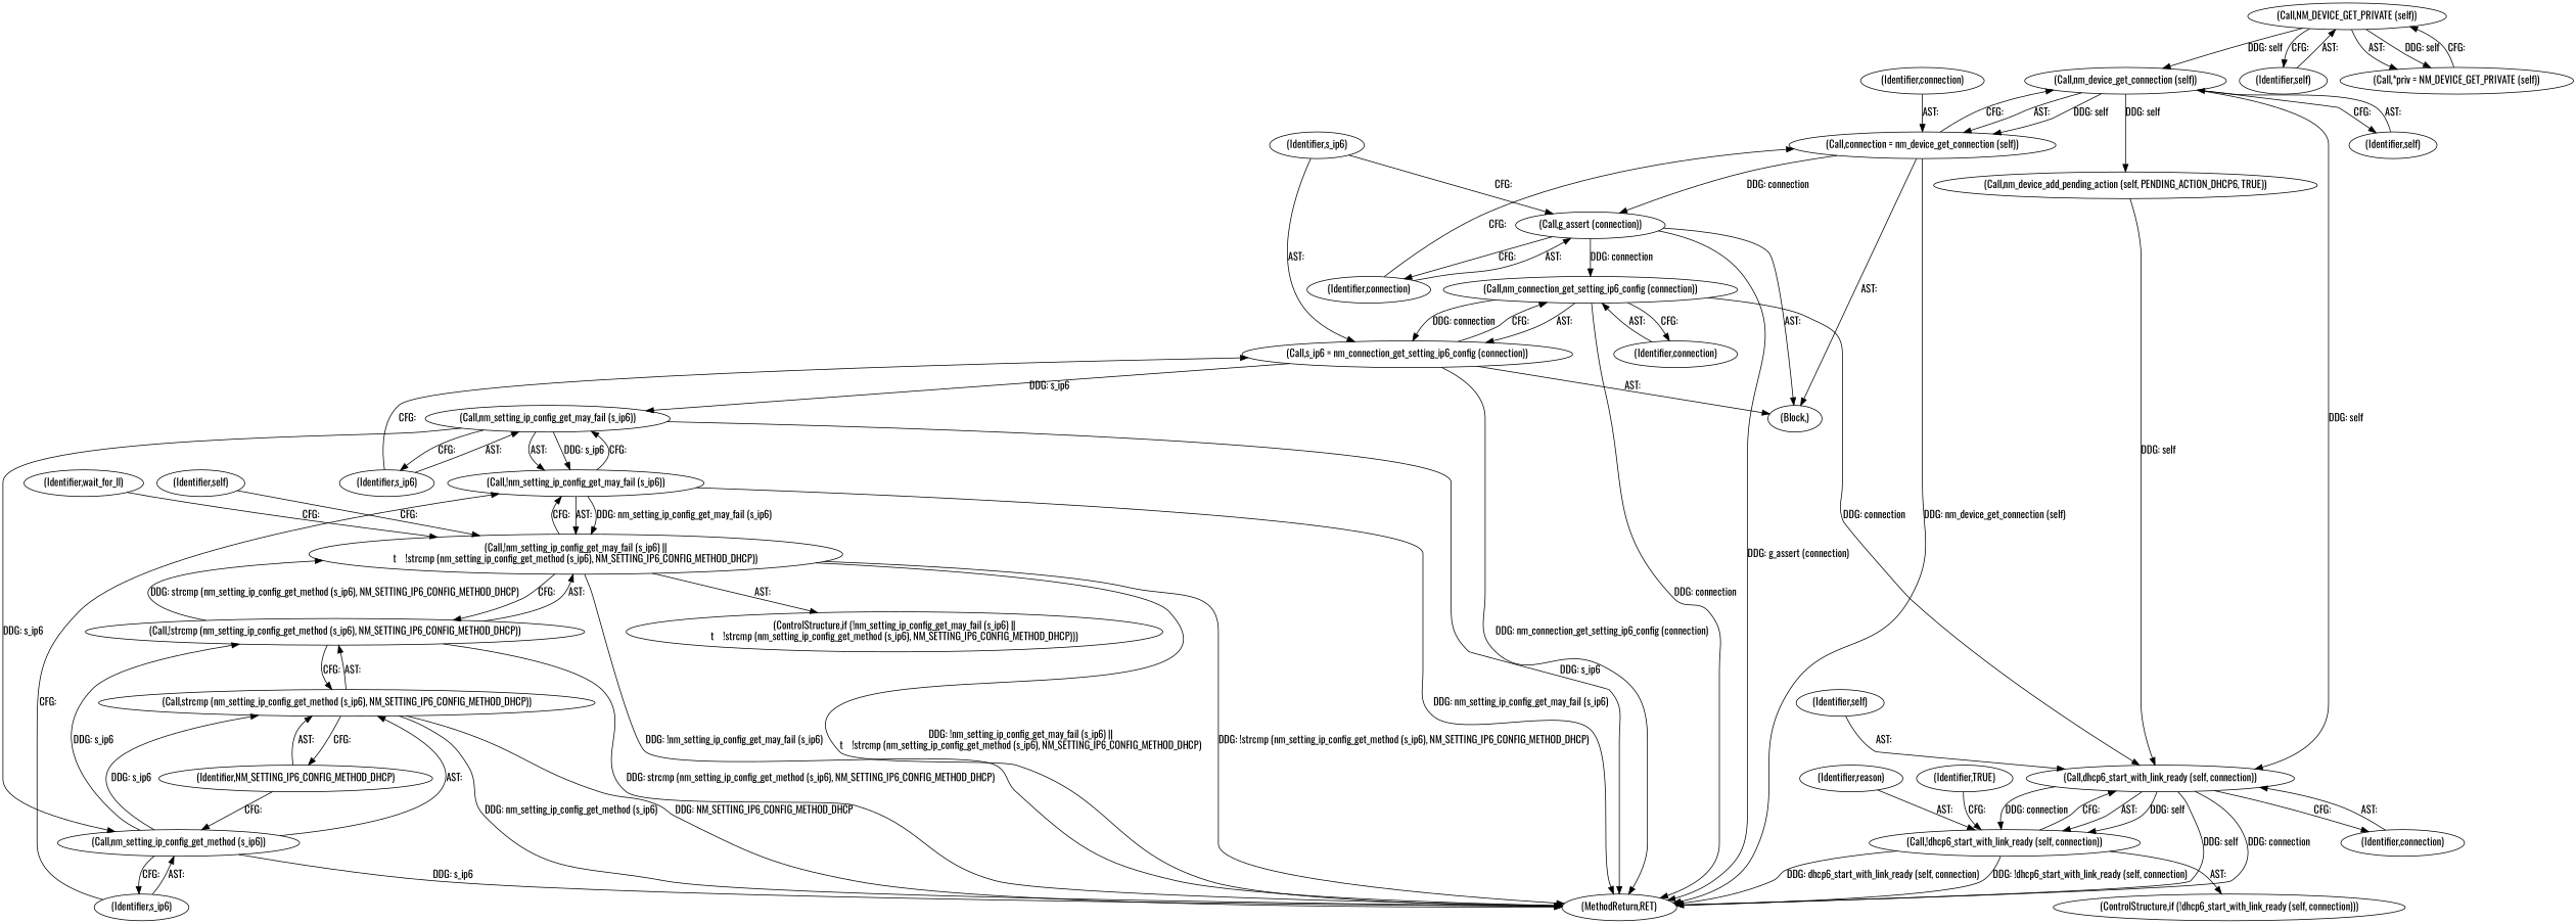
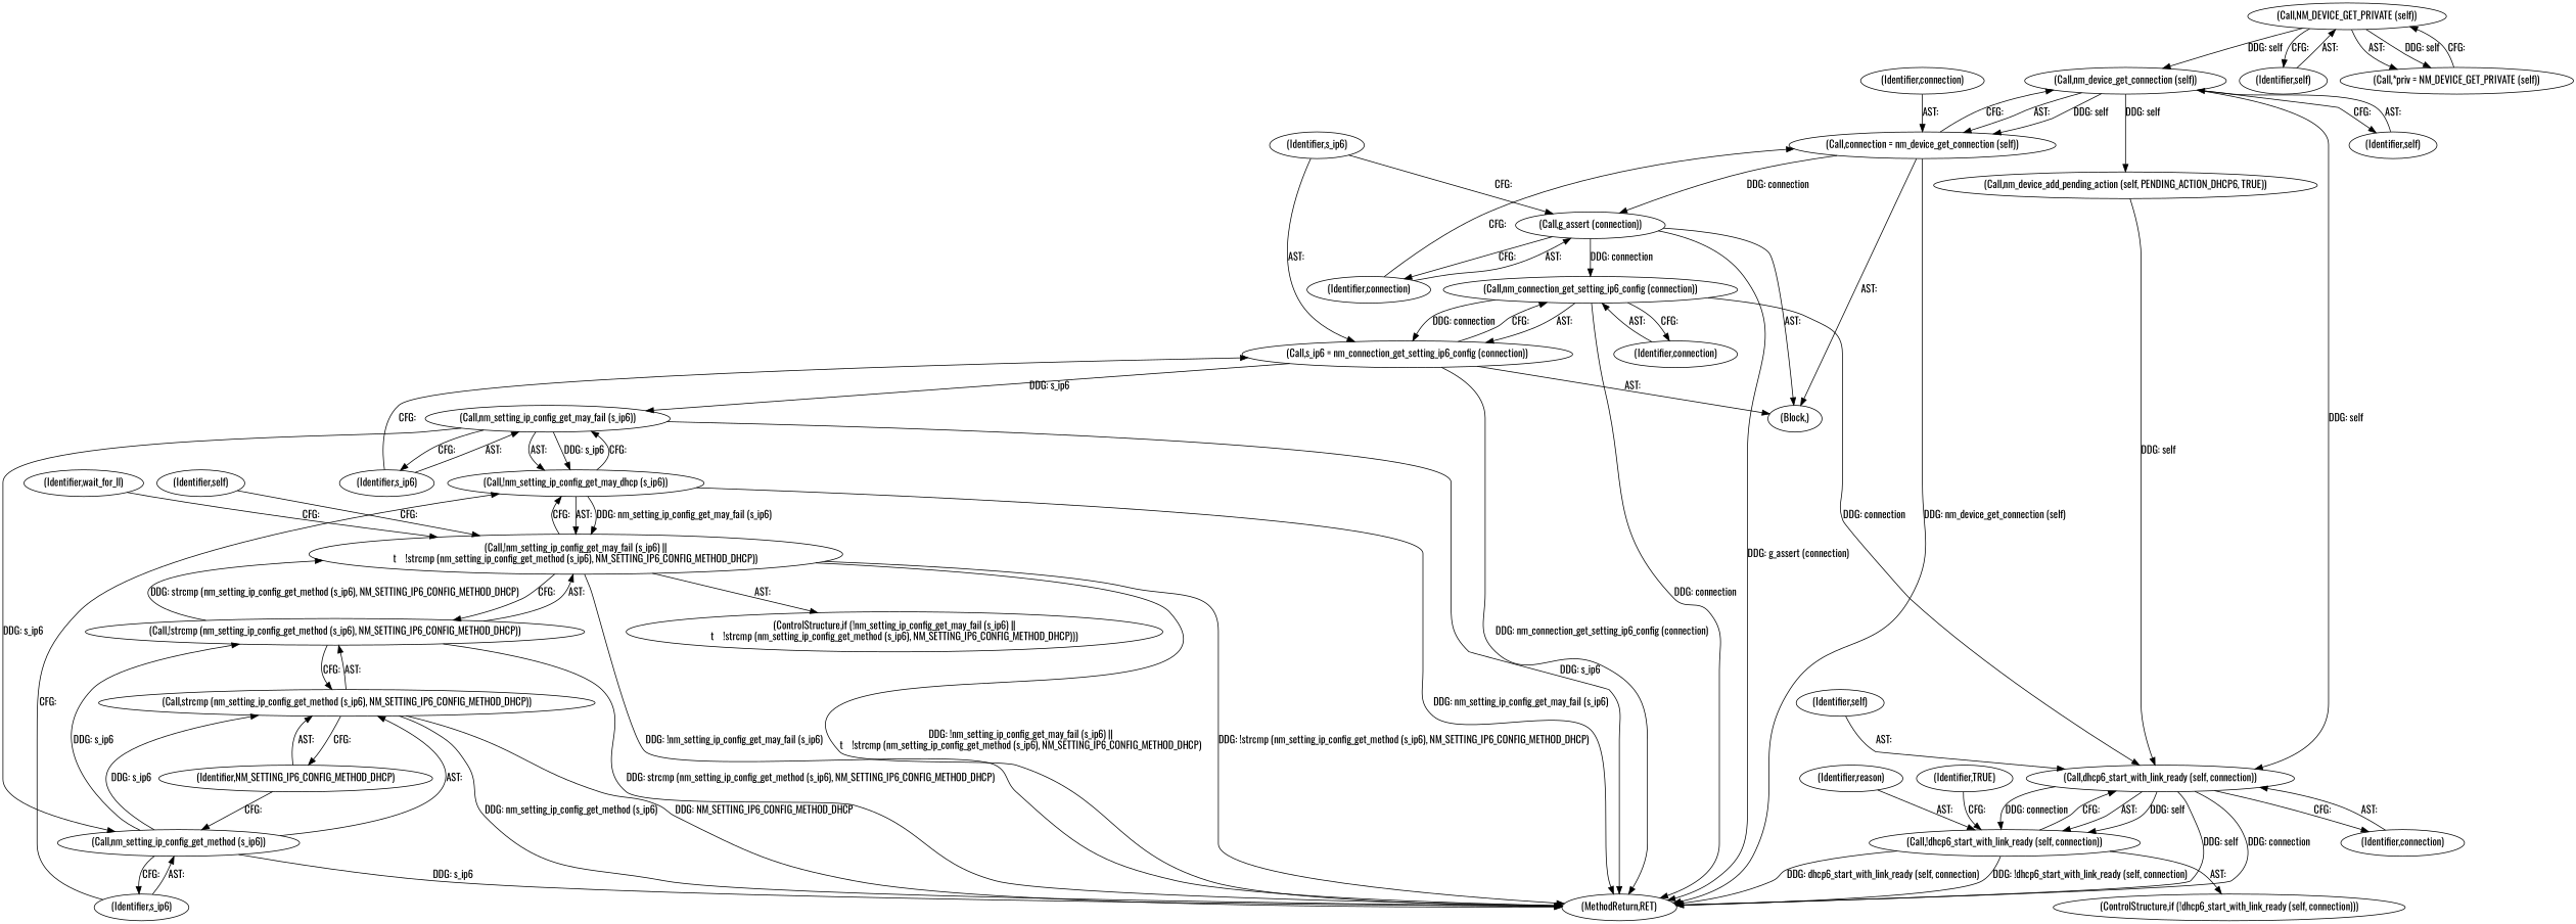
  digraph {
    fontname=Oswald
    node [fontname=Oswald]
    edge [fontname=Oswald]
    n1 [label="(Call,nm_connection_get_setting_ip6_config (connection))"]
    n2 [label="(Call,s_ip6 = nm_connection_get_setting_ip6_config (connection))"]
    n3 [label="(Call,dhcp6_start_with_link_ready (self, connection))"]
    n4 [label="(Identifier,connection)"]
    n5 [label="(MethodReturn,RET)"]
    n6 [label="(Block,)"]
    n7 [label="(Call,nm_setting_ip_config_get_may_fail (s_ip6))"]
    n8 [label="(Call,!dhcp6_start_with_link_ready (self, connection))"]
    n9 [label="(Identifier,connection)"]
    n10 [label="(Call,g_assert (connection))"]
    n11 [label="(Identifier,connection)"]
    n12 [label="(Call,connection = nm_device_get_connection (self))"]
    n13 [label="(Call,nm_device_get_connection (self))"]
    n14 [label="(Identifier,self)"]
    n15 [label="(Call,nm_device_add_pending_action (self, PENDING_ACTION_DHCP6, TRUE))"]
    n16 [label="(Call,NM_DEVICE_GET_PRIVATE (self))"]
    n17 [label="(Identifier,self)"]
    n18 [label="(Call,*priv = NM_DEVICE_GET_PRIVATE (self))"]
-   n19 [label="(Call,!nm_setting_ip_config_get_may_fail (s_ip6))"]
+   n19 [label="(Call,!nm_setting_ip_config_get_may_dhcp (s_ip6))"]
    n20 [label="(Call,nm_setting_ip_config_get_method (s_ip6))"]
    n21 [label="(Identifier,s_ip6)"]
    n22 [label="(Call,!nm_setting_ip_config_get_may_fail (s_ip6) ||\n\t    !strcmp (nm_setting_ip_config_get_method (s_ip6), NM_SETTING_IP6_CONFIG_METHOD_DHCP))"]
    n23 [label="(Call,!strcmp (nm_setting_ip_config_get_method (s_ip6), NM_SETTING_IP6_CONFIG_METHOD_DHCP))"]
    n24 [label="(Call,strcmp (nm_setting_ip_config_get_method (s_ip6), NM_SETTING_IP6_CONFIG_METHOD_DHCP))"]
    n25 [label="(Identifier,s_ip6)"]
    n26 [label="(ControlStructure,if (!nm_setting_ip_config_get_may_fail (s_ip6) ||\n\t    !strcmp (nm_setting_ip_config_get_method (s_ip6), NM_SETTING_IP6_CONFIG_METHOD_DHCP)))"]
    n27 [label="(Identifier,NM_SETTING_IP6_CONFIG_METHOD_DHCP)"]
    n28 [label="(ControlStructure,if (!dhcp6_start_with_link_ready (self, connection)))"]
    n29 [label="(Identifier,TRUE)"]
    n30 [label="(Identifier,self)"]
    n31 [label="(Identifier,reason)"]
    n32 [label="(Identifier,connection)"]
    n33 [label="(Identifier,wait_for_ll)"]
    n34 [label="(Identifier,s_ip6)"]
    n35 [label="(Identifier,self)"]
    n1 -> n2 [label="AST: "]
    n1 -> n2 [label="DDG: connection"]
    n1 -> n3 [label="DDG: connection"]
    n1 -> n4 [label="CFG: "]
    n1 -> n5 [label="DDG: connection"]
    n2 -> n1 [label="CFG: "]
    n2 -> n5 [label="DDG: nm_connection_get_setting_ip6_config (connection)"]
    n2 -> n6 [label="AST: "]
    n2 -> n7 [label="DDG: s_ip6"]
    n3 -> n5 [label="DDG: self"]
    n3 -> n5 [label="DDG: connection"]
    n3 -> n8 [label="AST: "]
    n3 -> n8 [label="DDG: self"]
    n3 -> n8 [label="DDG: connection"]
    n3 -> n9 [label="CFG: "]
    n4 -> n1 [label="AST: "]
    n7 -> n5 [label="DDG: s_ip6"]
    n7 -> n19 [label="AST: "]
    n7 -> n19 [label="DDG: s_ip6"]
    n7 -> n20 [label="DDG: s_ip6"]
    n7 -> n21 [label="CFG: "]
    n8 -> n3 [label="CFG: "]
    n8 -> n5 [label="DDG: !dhcp6_start_with_link_ready (self, connection)"]
    n8 -> n5 [label="DDG: dhcp6_start_with_link_ready (self, connection)"]
    n8 -> n28 [label="AST: "]
    n9 -> n3 [label="AST: "]
    n10 -> n1 [label="DDG: connection"]
    n10 -> n5 [label="DDG: g_assert (connection)"]
    n10 -> n6 [label="AST: "]
    n10 -> n11 [label="CFG: "]
    n11 -> n10 [label="AST: "]
    n11 -> n12 [label="CFG: "]
    n12 -> n5 [label="DDG: nm_device_get_connection (self)"]
    n12 -> n6 [label="AST: "]
    n12 -> n10 [label="DDG: connection"]
    n12 -> n13 [label="CFG: "]
    n13 -> n3 [label="DDG: self"]
    n13 -> n12 [label="AST: "]
    n13 -> n12 [label="DDG: self"]
    n13 -> n14 [label="CFG: "]
    n13 -> n15 [label="DDG: self"]
    n14 -> n13 [label="AST: "]
    n15 -> n3 [label="DDG: self"]
    n16 -> n13 [label="DDG: self"]
    n16 -> n17 [label="CFG: "]
    n16 -> n18 [label="AST: "]
    n16 -> n18 [label="DDG: self"]
    n17 -> n16 [label="AST: "]
    n18 -> n16 [label="CFG: "]
    n19 -> n5 [label="DDG: nm_setting_ip_config_get_may_fail (s_ip6)"]
    n19 -> n7 [label="CFG: "]
    n19 -> n22 [label="AST: "]
    n19 -> n22 [label="DDG: nm_setting_ip_config_get_may_fail (s_ip6)"]
    n20 -> n5 [label="DDG: s_ip6"]
    n20 -> n23 [label="DDG: s_ip6"]
    n20 -> n24 [label="AST: "]
    n20 -> n24 [label="DDG: s_ip6"]
    n20 -> n25 [label="CFG: "]
    n21 -> n2 [label="CFG: "]
    n21 -> n7 [label="AST: "]
    n22 -> n5 [label="DDG: !nm_setting_ip_config_get_may_fail (s_ip6) ||\n\t    !strcmp (nm_setting_ip_config_get_method (s_ip6), NM_SETTING_IP6_CONFIG_METHOD_DHCP)"]
    n22 -> n5 [label="DDG: !strcmp (nm_setting_ip_config_get_method (s_ip6), NM_SETTING_IP6_CONFIG_METHOD_DHCP)"]
    n22 -> n5 [label="DDG: !nm_setting_ip_config_get_may_fail (s_ip6)"]
    n22 -> n19 [label="CFG: "]
    n22 -> n23 [label="CFG: "]
    n22 -> n26 [label="AST: "]
    n23 -> n5 [label="DDG: strcmp (nm_setting_ip_config_get_method (s_ip6), NM_SETTING_IP6_CONFIG_METHOD_DHCP)"]
    n23 -> n22 [label="AST: "]
    n23 -> n22 [label="DDG: strcmp (nm_setting_ip_config_get_method (s_ip6), NM_SETTING_IP6_CONFIG_METHOD_DHCP)"]
    n23 -> n24 [label="CFG: "]
    n24 -> n5 [label="DDG: nm_setting_ip_config_get_method (s_ip6)"]
    n24 -> n5 [label="DDG: NM_SETTING_IP6_CONFIG_METHOD_DHCP"]
    n24 -> n23 [label="AST: "]
    n24 -> n27 [label="CFG: "]
    n25 -> n19 [label="CFG: "]
    n25 -> n20 [label="AST: "]
    n27 -> n20 [label="CFG: "]
    n27 -> n24 [label="AST: "]
    n29 -> n8 [label="CFG: "]
    n30 -> n3 [label="AST: "]
    n31 -> n8 [label="AST: "]
    n32 -> n12 [label="AST: "]
    n33 -> n22 [label="CFG: "]
    n34 -> n2 [label="AST: "]
    n34 -> n10 [label="CFG: "]
    n35 -> n22 [label="CFG: "]
  }
